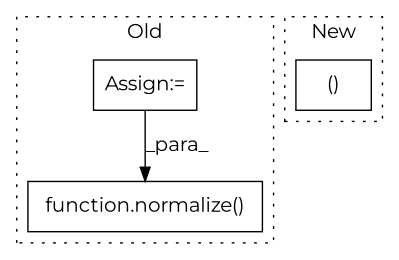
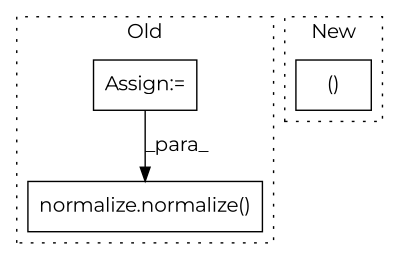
  digraph {
    fontname=Montserrat
    node [shape=box fontname=Montserrat]
-   n1 [a=75 l="10,1" label="function.normalize()" s="1298,1319"]
+   n1 [a=75 l="10,1" label="normalize.normalize()" s="1298,1319"]
    n2 [a=68 l=3 label="Assign:=" s=1162]
    n3 [a=54 l=10 label="()" s=370]
    subgraph cluster_1 {
      label=Old
      style=dotted
      n1
      n2
    }
    subgraph cluster_2 {
      label=New
      style=dotted
      n3
    }
    n2 -> n1 [label=_para_ fontname=Montserrat]
  }
